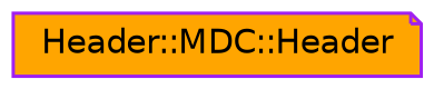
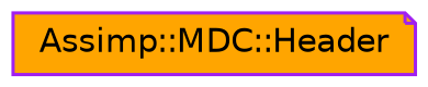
  digraph {
    rankdir=LR
-   n1 [color=purple fillcolor=orange fontname=Helvetica fontsize=10 height=0.2 label="Header::MDC::Header" shape=note style=filled width=0.4]
+   n1 [color=purple fillcolor=orange fontname=Helvetica fontsize=10 height=0.2 label="Assimp::MDC::Header" shape=note style=filled width=0.4]
  }
